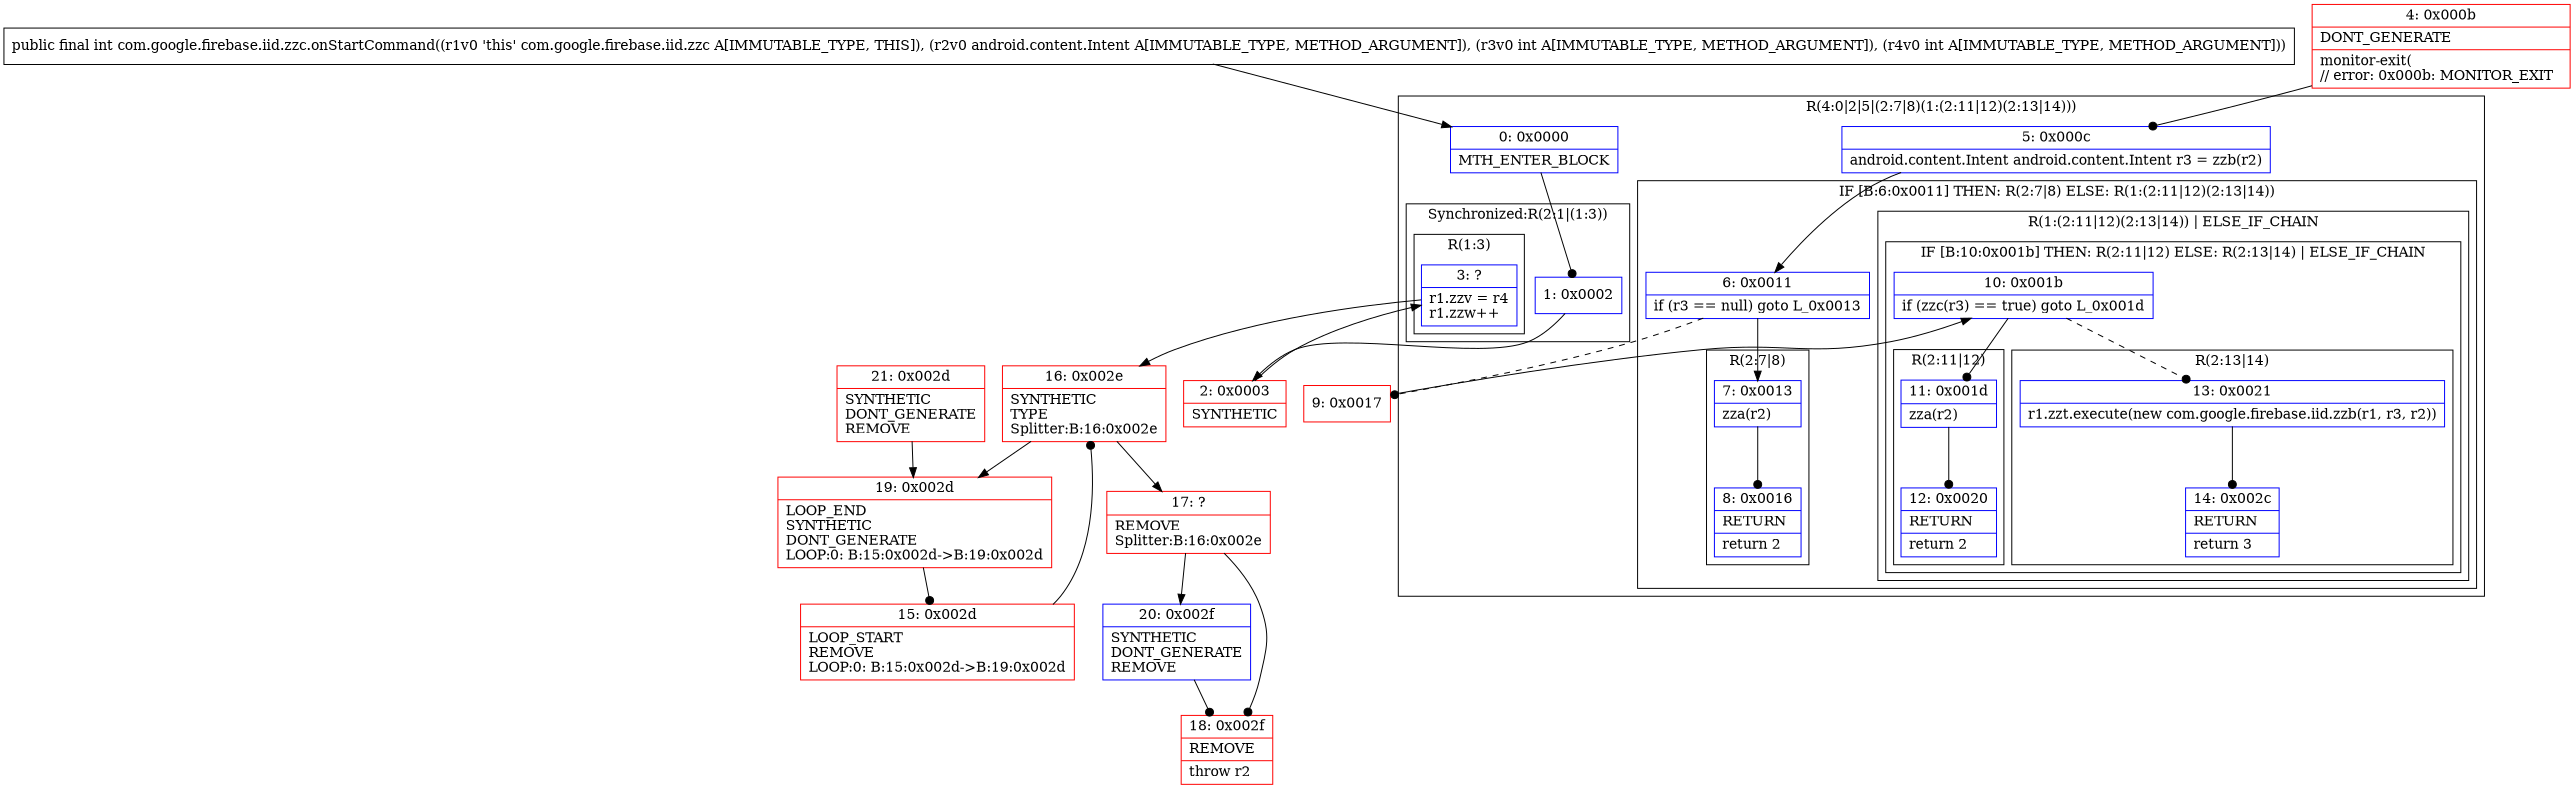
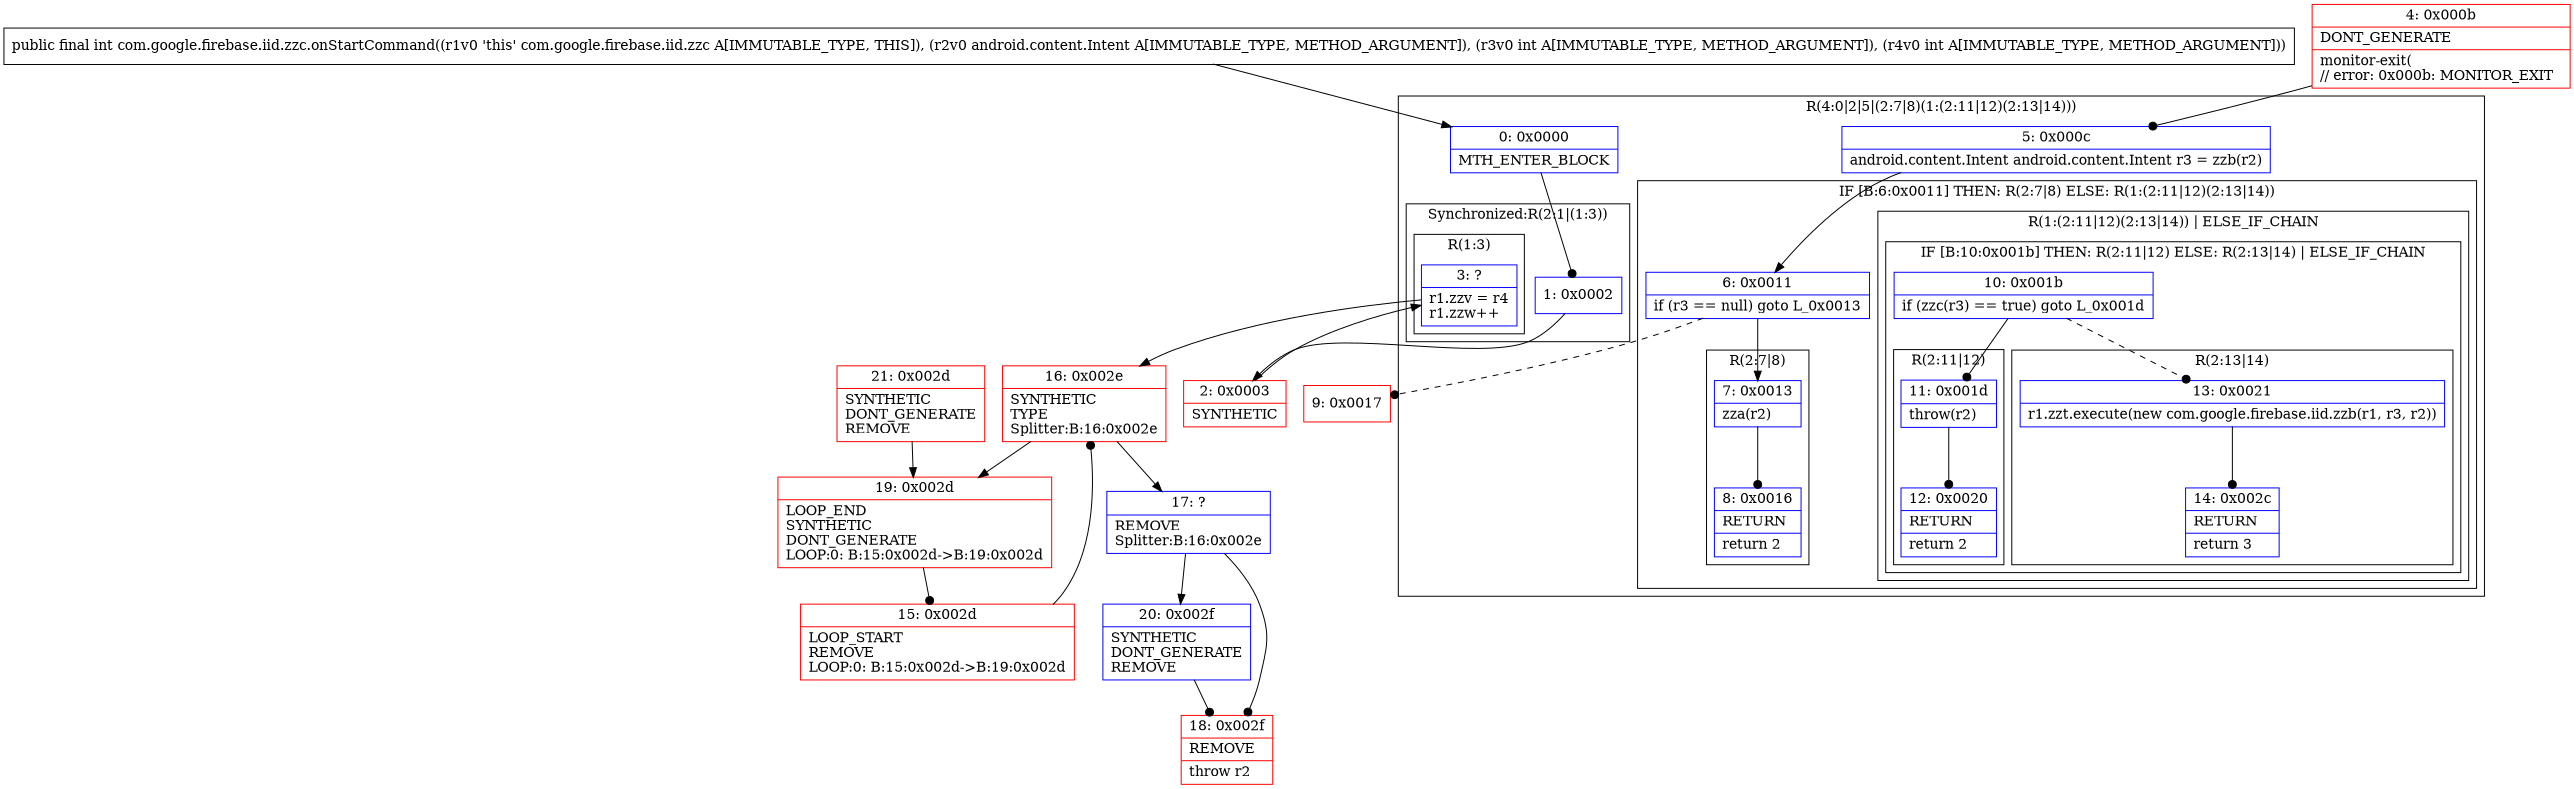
  digraph {
    node [color=blue shape=record]
    edge [arrowhead=dot]
    n1 [label="{3\:\ ?|r1.zzv = r4\lr1.zzw++\l}"]
    n2 [label="{1\:\ 0x0002}"]
    n3 [label="{7\:\ 0x0013|zza(r2)\l}"]
    n4 [label="{8\:\ 0x0016|RETURN\l|return 2\l}"]
-   n5 [label="{11\:\ 0x001d|zza(r2)\l}"]
+   n5 [label="{11\:\ 0x001d|throw(r2)\l}"]
    n6 [label="{12\:\ 0x0020|RETURN\l|return 2\l}"]
    n7 [label="{13\:\ 0x0021|r1.zzt.execute(new com.google.firebase.iid.zzb(r1, r3, r2))\l}"]
    n8 [label="{14\:\ 0x002c|RETURN\l|return 3\l}"]
    n9 [label="{10\:\ 0x001b|if (zzc(r3) == true) goto L_0x001d\l}"]
    n10 [label="{6\:\ 0x0011|if (r3 == null) goto L_0x0013\l}"]
    n11 [label="{0\:\ 0x0000|MTH_ENTER_BLOCK\l}"]
    n12 [label="{5\:\ 0x000c|android.content.Intent android.content.Intent r3 = zzb(r2)\l}"]
    n13 [color=red label="{16\:\ 0x002e|SYNTHETIC\lTYPE\lSplitter:B:16:0x002e\l}"]
    n14 [color=red label="{2\:\ 0x0003|SYNTHETIC\l}"]
    n15 [color=red label="{9\:\ 0x0017}"]
    n16 [color=red label="{4\:\ 0x000b|DONT_GENERATE\l|monitor\-exit(\l\/\/ error: 0x000b: MONITOR_EXIT  \l}"]
    n17 [color=red label="{15\:\ 0x002d|LOOP_START\lREMOVE\lLOOP:0: B:15:0x002d\-\>B:19:0x002d\l}"]
-   n18 [color=red label="{17\:\ ?|REMOVE\lSplitter:B:16:0x002e\l}"]
+   n18 [label="{17\:\ ?|REMOVE\lSplitter:B:16:0x002e\l}"]
    n19 [color=red label="{19\:\ 0x002d|LOOP_END\lSYNTHETIC\lDONT_GENERATE\lLOOP:0: B:15:0x002d\-\>B:19:0x002d\l}"]
    n20 [label="{20\:\ 0x002f|SYNTHETIC\lDONT_GENERATE\lREMOVE\l}"]
    n21 [color=red label="{18\:\ 0x002f|REMOVE\l|throw r2\l}"]
    n22 [color=red label="{21\:\ 0x002d|SYNTHETIC\lDONT_GENERATE\lREMOVE\l}"]
    n23 [label="{public final int com.google.firebase.iid.zzc.onStartCommand((r1v0 'this' com.google.firebase.iid.zzc A[IMMUTABLE_TYPE, THIS]), (r2v0 android.content.Intent A[IMMUTABLE_TYPE, METHOD_ARGUMENT]), (r3v0 int A[IMMUTABLE_TYPE, METHOD_ARGUMENT]), (r4v0 int A[IMMUTABLE_TYPE, METHOD_ARGUMENT])) }" color=""]
    subgraph cluster_1 {
      label="R(4:0|2|5|(2:7|8)(1:(2:11|12)(2:13|14)))"
      n11
      n12
      subgraph cluster_2 {
        label="Synchronized:R(2:1|(1:3))"
        n2
        subgraph cluster_3 {
          label="R(1:3)"
          n1
        }
      }
      subgraph cluster_4 {
        label="IF [B:6:0x0011] THEN: R(2:7|8) ELSE: R(1:(2:11|12)(2:13|14))"
        n10
        subgraph cluster_5 {
          label="R(2:7|8)"
          n3
          n4
        }
        subgraph cluster_6 {
          label="R(1:(2:11|12)(2:13|14)) | ELSE_IF_CHAIN\l"
          subgraph cluster_7 {
            label="IF [B:10:0x001b] THEN: R(2:11|12) ELSE: R(2:13|14) | ELSE_IF_CHAIN\l"
            n9
            subgraph cluster_8 {
              label="R(2:11|12)"
              n5
              n6
            }
            subgraph cluster_9 {
              label="R(2:13|14)"
              n7
              n8
            }
          }
        }
      }
    }
    n1 -> n13 [arrowhead=normal]
    n2 -> n14 [arrowhead=normal]
    n3 -> n4
    n5 -> n6
    n7 -> n8
    n9 -> n5
    n9 -> n7 [style=dashed]
    n10 -> n3 [arrowhead=normal]
    n10 -> n15 [style=dashed]
    n11 -> n2
    n12 -> n10 [arrowhead=normal]
    n13 -> n18 [arrowhead=normal]
    n13 -> n19 [arrowhead=normal]
    n14 -> n1 [arrowhead=normal]
-   n15 -> n9 [arrowhead=normal]
    n16 -> n12
    n17 -> n13
    n18 -> n20 [arrowhead=normal]
    n18 -> n21
    n19 -> n17
    n20 -> n21
    n22 -> n19 [arrowhead=normal]
    n23 -> n11 [arrowhead=normal]
  }
